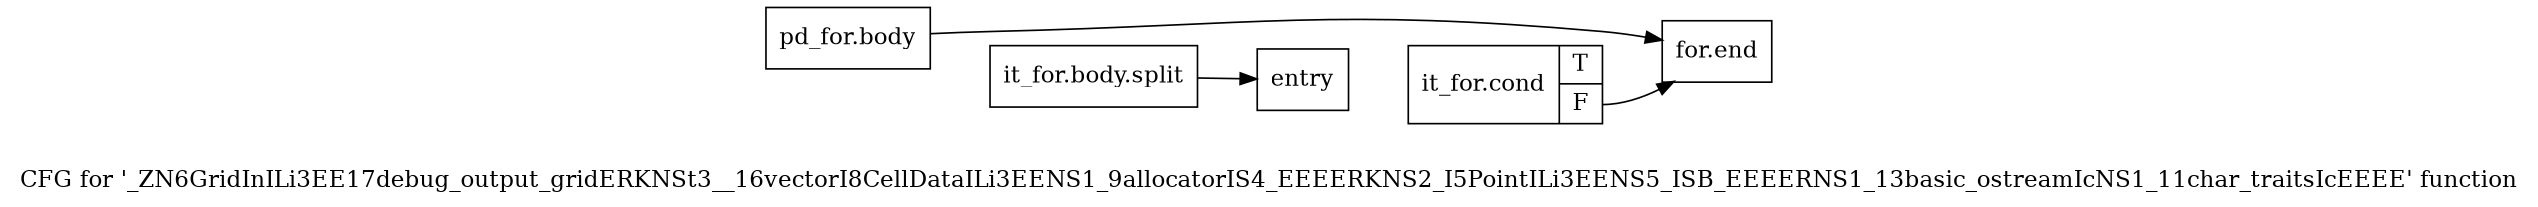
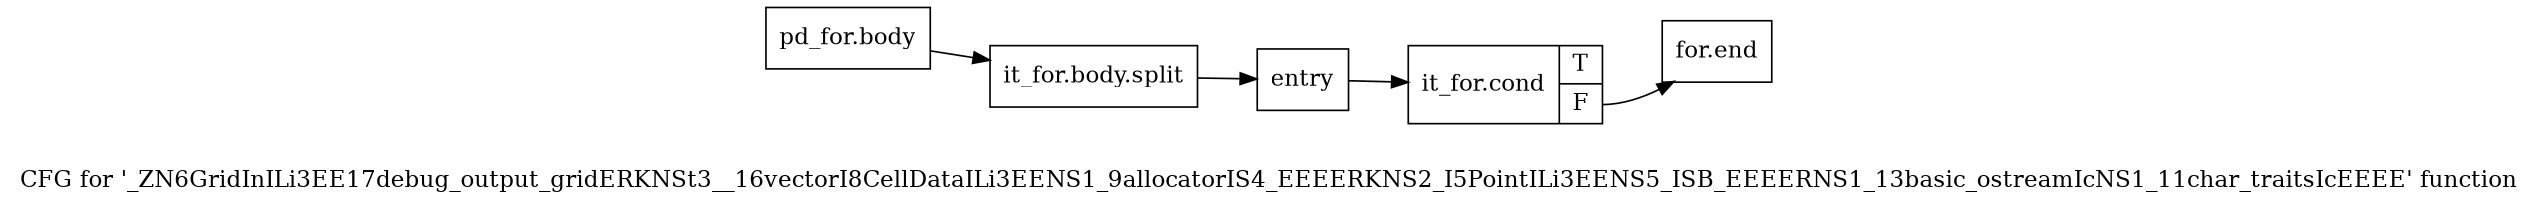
  digraph {
    label="CFG for '_ZN6GridInILi3EE17debug_output_gridERKNSt3__16vectorI8CellDataILi3EENS1_9allocatorIS4_EEEERKNS2_I5PointILi3EENS5_ISB_EEEERNS1_13basic_ostreamIcNS1_11char_traitsIcEEEE' function"
    rankdir=LR
    node [shape=record]
    n1 [label="{entry}"]
    n2 [label="{it_for.cond|{<s0>T|<s1>F}}"]
    n3 [label="{for.end}"]
    n4 [label="{pd_for.body}"]
    n5 [label="{it_for.body.split}"]
+   n1 -> n2
    n2 -> n3 [tailport=s1]
-   n4 -> n3
+   n4 -> n5
    n5 -> n1
  }
